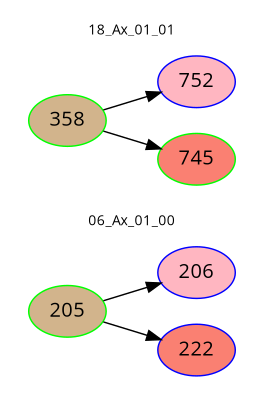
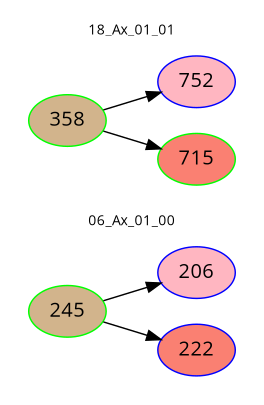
  digraph {
    fontname="Open Sans"
    rankdir=LR
    node [color=green fillcolor=tan fontname="Open Sans" style=filled]
    edge [color=black fontname="Open Sans"]
-   n1 [label=205]
+   n1 [label=245]
    n2 [color=blue fillcolor=salmon label=222]
    n3 [color=blue fillcolor=lightpink label=206]
    n4 [label=358]
-   n5 [fillcolor=salmon label=745]
+   n5 [fillcolor=salmon label=715]
    n6 [color=blue fillcolor=lightpink label=752]
    subgraph cluster_1 {
      color=white
      fontsize=10
      label="06_Ax_01_00"
      n1
      n2
      n3
    }
    subgraph cluster_2 {
      color=white
      fontsize=10
      label="18_Ax_01_01"
      n4
      n5
      n6
    }
    n1 -> n2
    n1 -> n3
    n4 -> n5
    n4 -> n6
  }
